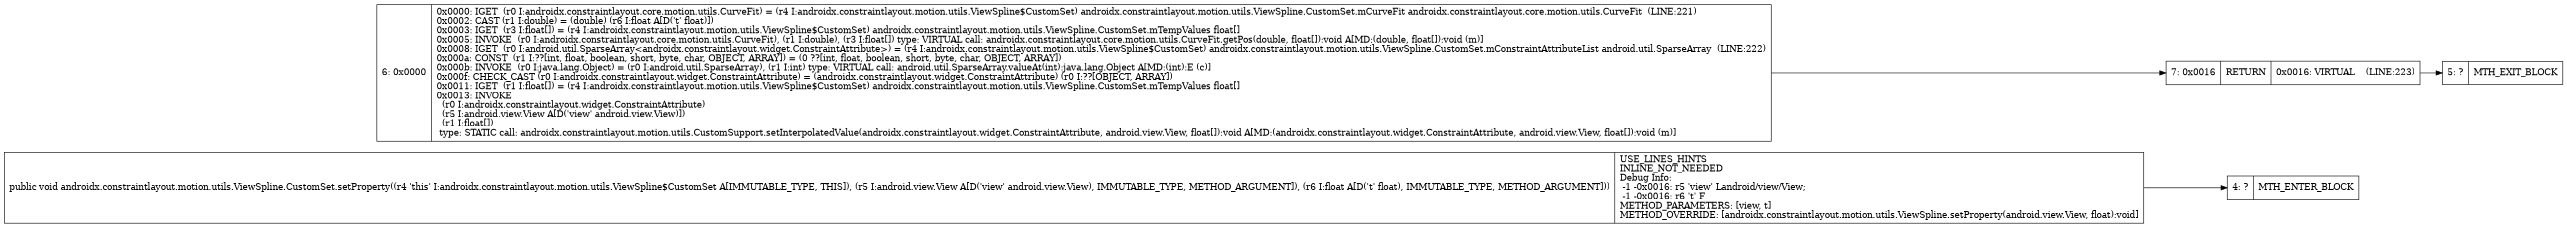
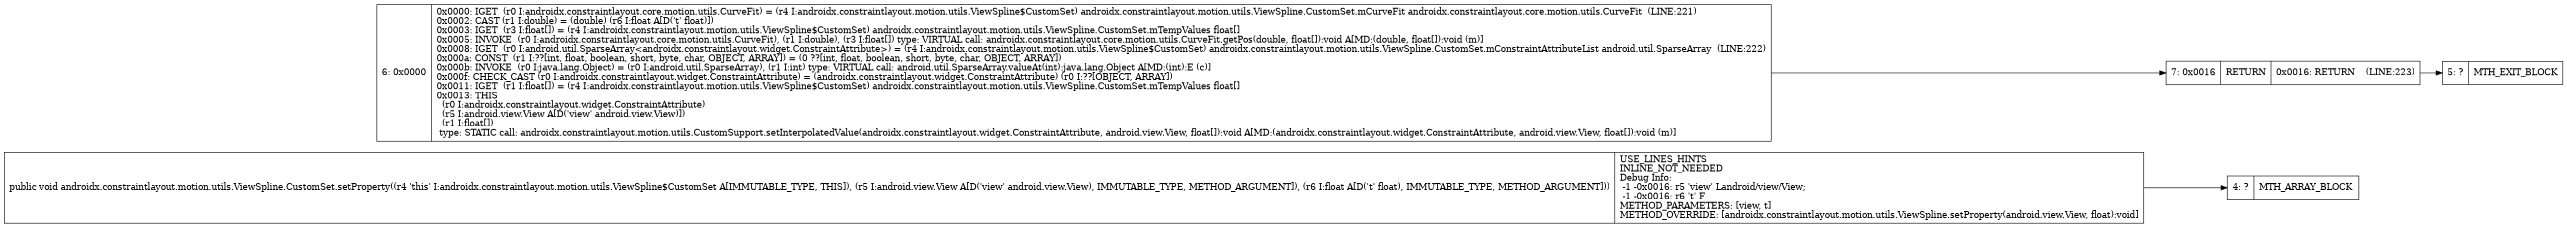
  digraph {
    rankdir=LR
    node [shape=record]
-   n1 [label="{4\:\ ?|MTH_ENTER_BLOCK\l}"]
-   n2 [label="{6\:\ 0x0000|0x0000: IGET  (r0 I:androidx.constraintlayout.core.motion.utils.CurveFit) = (r4 I:androidx.constraintlayout.motion.utils.ViewSpline$CustomSet) androidx.constraintlayout.motion.utils.ViewSpline.CustomSet.mCurveFit androidx.constraintlayout.core.motion.utils.CurveFit  (LINE:221)\l0x0002: CAST (r1 I:double) = (double) (r6 I:float A[D('t' float)]) \l0x0003: IGET  (r3 I:float[]) = (r4 I:androidx.constraintlayout.motion.utils.ViewSpline$CustomSet) androidx.constraintlayout.motion.utils.ViewSpline.CustomSet.mTempValues float[] \l0x0005: INVOKE  (r0 I:androidx.constraintlayout.core.motion.utils.CurveFit), (r1 I:double), (r3 I:float[]) type: VIRTUAL call: androidx.constraintlayout.core.motion.utils.CurveFit.getPos(double, float[]):void A[MD:(double, float[]):void (m)]\l0x0008: IGET  (r0 I:android.util.SparseArray\<androidx.constraintlayout.widget.ConstraintAttribute\>) = (r4 I:androidx.constraintlayout.motion.utils.ViewSpline$CustomSet) androidx.constraintlayout.motion.utils.ViewSpline.CustomSet.mConstraintAttributeList android.util.SparseArray  (LINE:222)\l0x000a: CONST  (r1 I:??[int, float, boolean, short, byte, char, OBJECT, ARRAY]) = (0 ??[int, float, boolean, short, byte, char, OBJECT, ARRAY]) \l0x000b: INVOKE  (r0 I:java.lang.Object) = (r0 I:android.util.SparseArray), (r1 I:int) type: VIRTUAL call: android.util.SparseArray.valueAt(int):java.lang.Object A[MD:(int):E (c)]\l0x000f: CHECK_CAST (r0 I:androidx.constraintlayout.widget.ConstraintAttribute) = (androidx.constraintlayout.widget.ConstraintAttribute) (r0 I:??[OBJECT, ARRAY]) \l0x0011: IGET  (r1 I:float[]) = (r4 I:androidx.constraintlayout.motion.utils.ViewSpline$CustomSet) androidx.constraintlayout.motion.utils.ViewSpline.CustomSet.mTempValues float[] \l0x0013: INVOKE  \l  (r0 I:androidx.constraintlayout.widget.ConstraintAttribute)\l  (r5 I:android.view.View A[D('view' android.view.View)])\l  (r1 I:float[])\l type: STATIC call: androidx.constraintlayout.motion.utils.CustomSupport.setInterpolatedValue(androidx.constraintlayout.widget.ConstraintAttribute, android.view.View, float[]):void A[MD:(androidx.constraintlayout.widget.ConstraintAttribute, android.view.View, float[]):void (m)]\l}"]
-   n3 [label="{7\:\ 0x0016|RETURN\l|0x0016: VIRTUAL    (LINE:223)\l}"]
+   n1 [label="{4\:\ ?|MTH_ARRAY_BLOCK\l}"]
+   n2 [label="{6\:\ 0x0000|0x0000: IGET  (r0 I:androidx.constraintlayout.core.motion.utils.CurveFit) = (r4 I:androidx.constraintlayout.motion.utils.ViewSpline$CustomSet) androidx.constraintlayout.motion.utils.ViewSpline.CustomSet.mCurveFit androidx.constraintlayout.core.motion.utils.CurveFit  (LINE:221)\l0x0002: CAST (r1 I:double) = (double) (r6 I:float A[D('t' float)]) \l0x0003: IGET  (r3 I:float[]) = (r4 I:androidx.constraintlayout.motion.utils.ViewSpline$CustomSet) androidx.constraintlayout.motion.utils.ViewSpline.CustomSet.mTempValues float[] \l0x0005: INVOKE  (r0 I:androidx.constraintlayout.core.motion.utils.CurveFit), (r1 I:double), (r3 I:float[]) type: VIRTUAL call: androidx.constraintlayout.core.motion.utils.CurveFit.getPos(double, float[]):void A[MD:(double, float[]):void (m)]\l0x0008: IGET  (r0 I:android.util.SparseArray\<androidx.constraintlayout.widget.ConstraintAttribute\>) = (r4 I:androidx.constraintlayout.motion.utils.ViewSpline$CustomSet) androidx.constraintlayout.motion.utils.ViewSpline.CustomSet.mConstraintAttributeList android.util.SparseArray  (LINE:222)\l0x000a: CONST  (r1 I:??[int, float, boolean, short, byte, char, OBJECT, ARRAY]) = (0 ??[int, float, boolean, short, byte, char, OBJECT, ARRAY]) \l0x000b: INVOKE  (r0 I:java.lang.Object) = (r0 I:android.util.SparseArray), (r1 I:int) type: VIRTUAL call: android.util.SparseArray.valueAt(int):java.lang.Object A[MD:(int):E (c)]\l0x000f: CHECK_CAST (r0 I:androidx.constraintlayout.widget.ConstraintAttribute) = (androidx.constraintlayout.widget.ConstraintAttribute) (r0 I:??[OBJECT, ARRAY]) \l0x0011: IGET  (r1 I:float[]) = (r4 I:androidx.constraintlayout.motion.utils.ViewSpline$CustomSet) androidx.constraintlayout.motion.utils.ViewSpline.CustomSet.mTempValues float[] \l0x0013: THIS  \l  (r0 I:androidx.constraintlayout.widget.ConstraintAttribute)\l  (r5 I:android.view.View A[D('view' android.view.View)])\l  (r1 I:float[])\l type: STATIC call: androidx.constraintlayout.motion.utils.CustomSupport.setInterpolatedValue(androidx.constraintlayout.widget.ConstraintAttribute, android.view.View, float[]):void A[MD:(androidx.constraintlayout.widget.ConstraintAttribute, android.view.View, float[]):void (m)]\l}"]
+   n3 [label="{7\:\ 0x0016|RETURN\l|0x0016: RETURN    (LINE:223)\l}"]
    n4 [label="{5\:\ ?|MTH_EXIT_BLOCK\l}"]
    n5 [label="{public void androidx.constraintlayout.motion.utils.ViewSpline.CustomSet.setProperty((r4 'this' I:androidx.constraintlayout.motion.utils.ViewSpline$CustomSet A[IMMUTABLE_TYPE, THIS]), (r5 I:android.view.View A[D('view' android.view.View), IMMUTABLE_TYPE, METHOD_ARGUMENT]), (r6 I:float A[D('t' float), IMMUTABLE_TYPE, METHOD_ARGUMENT]))  | USE_LINES_HINTS\lINLINE_NOT_NEEDED\lDebug Info:\l  \-1 \-0x0016: r5 'view' Landroid\/view\/View;\l  \-1 \-0x0016: r6 't' F\lMETHOD_PARAMETERS: [view, t]\lMETHOD_OVERRIDE: [androidx.constraintlayout.motion.utils.ViewSpline.setProperty(android.view.View, float):void]\l}"]
    n2 -> n3
    n3 -> n4
    n5 -> n1
  }
